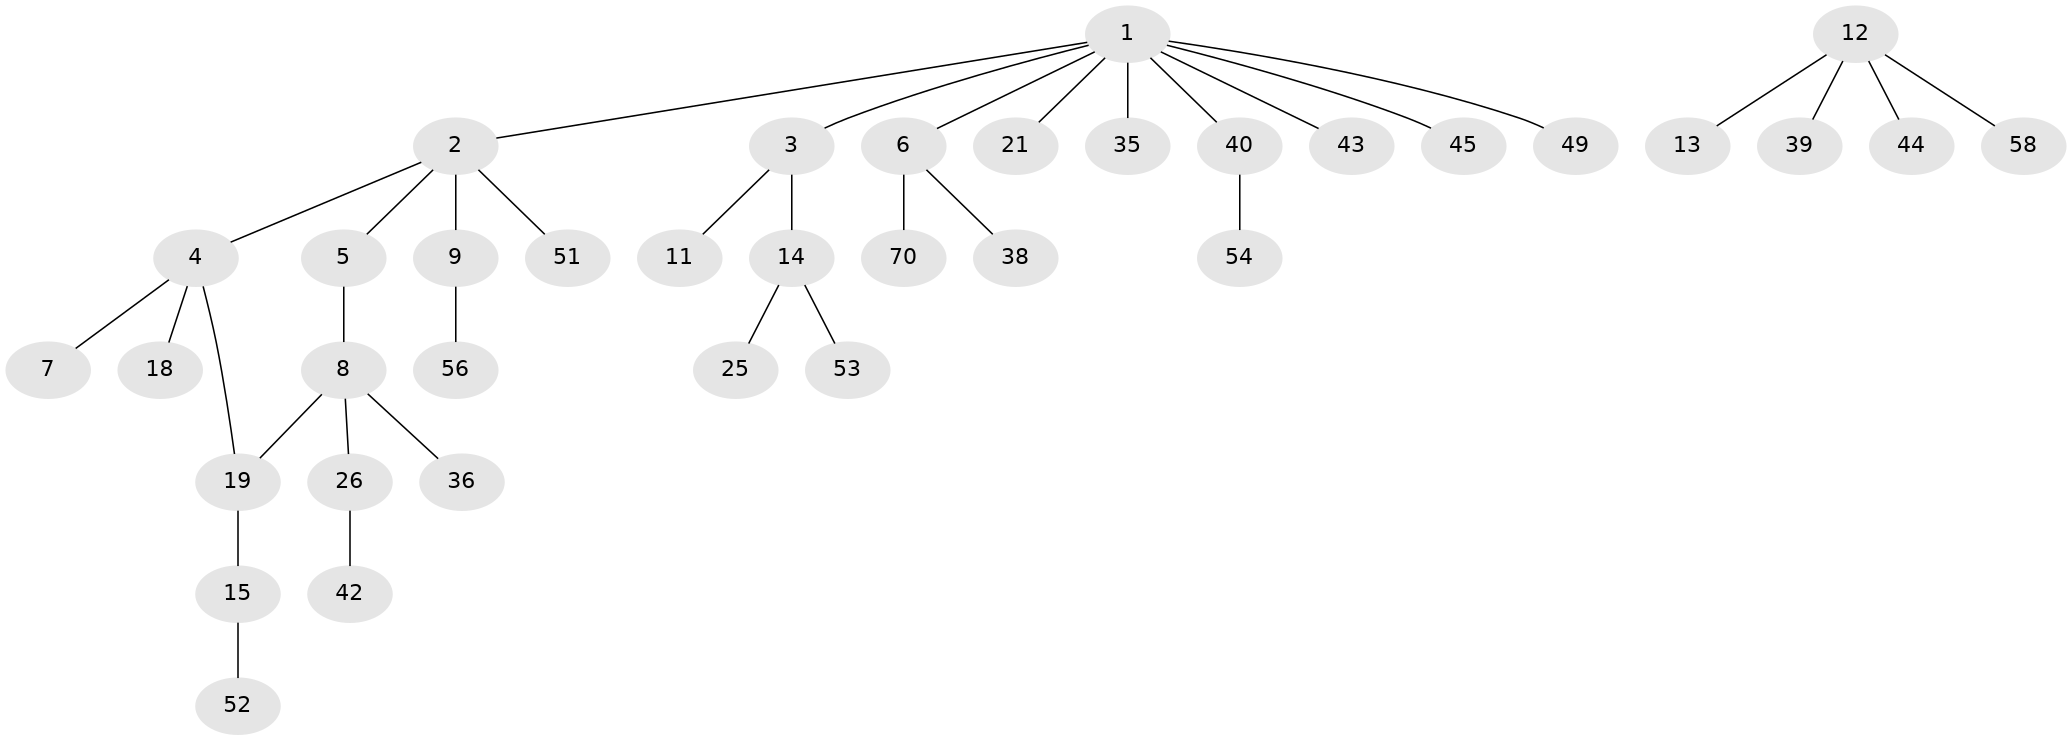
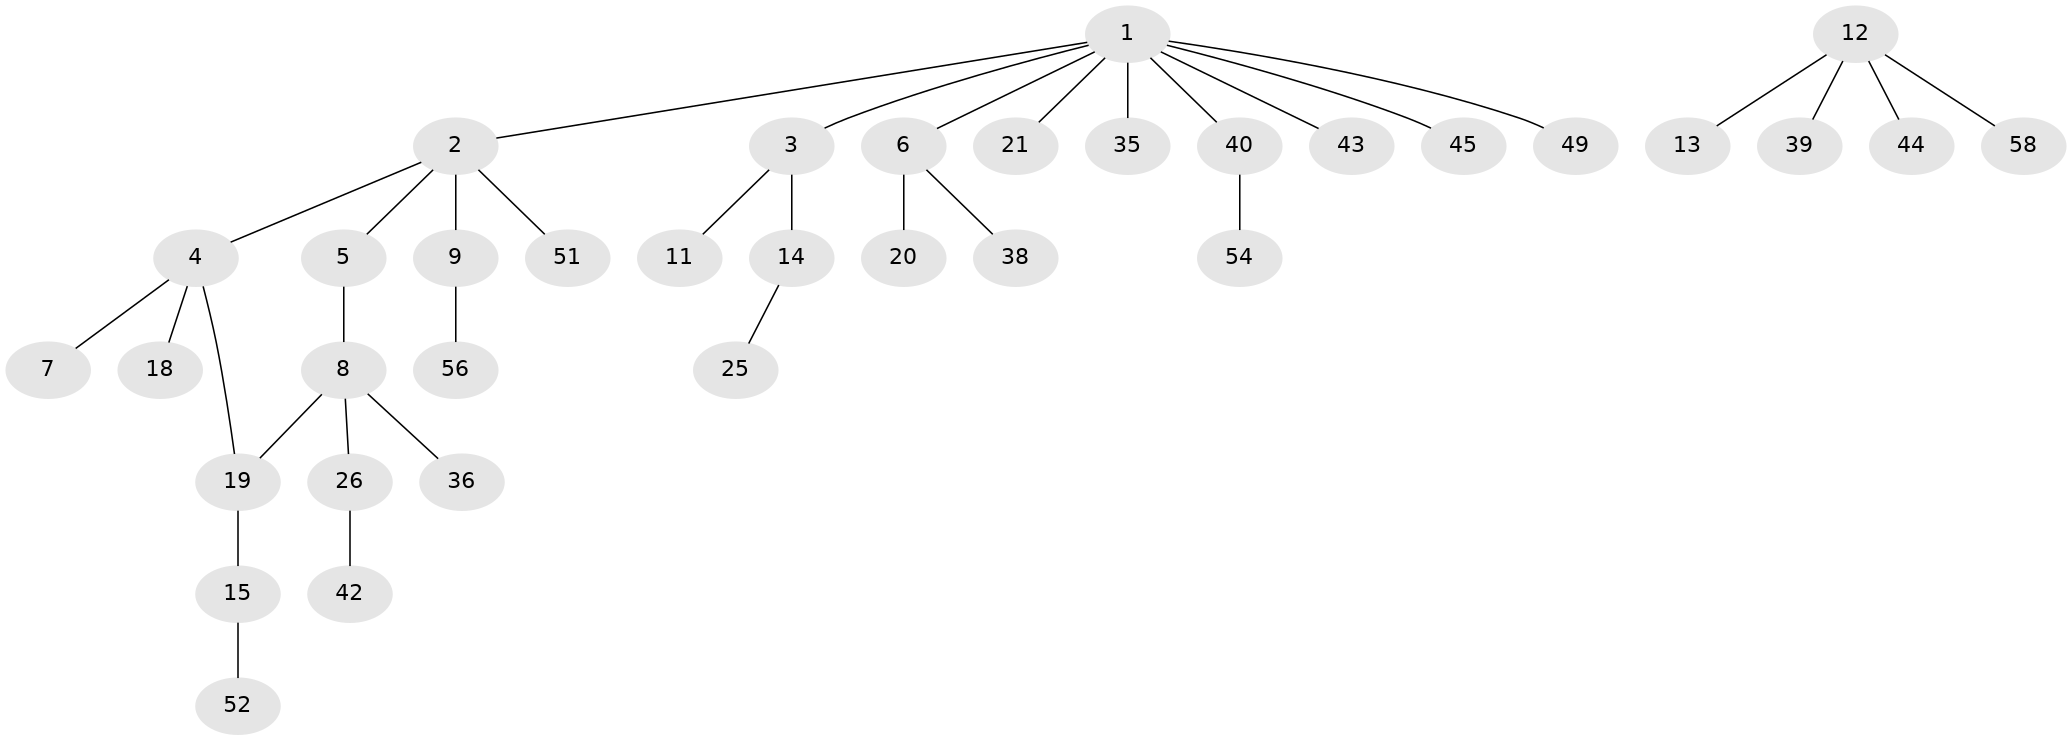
  graph {
    fontname="DejaVu Sans"
    node [color=gray90 fontname="DejaVu Sans" style=filled]
    edge [fontname="DejaVu Sans"]
    1 [super="+27"]
    2 [super="+50"]
    3 [super="+33"]
    6 [super="+16"]
    21 [super="+30"]
    35 [super="+47"]
    40
    43
    45
    49
    4 [super="+10"]
    5 [super="+37"]
    9 [super="+29"]
    51
    11 [super="+24"]
    14 [super="+22"]
-   20 [label=70]
+   20
    38 [super="+57"]
    54 [super="+55"]
    7 [super="+46"]
    18 [super="+32"]
    19 [super="+23"]
    8 [super="+17"]
    56
    25
-   53
    15 [super="+41"]
    52
    26 [super="+48"]
    36
    12 [super="+34"]
    13 [super="+31"]
    39
    44
    58
    42
    1 -- 2
    1 -- 3
    1 -- 6
    1 -- 21
    1 -- 35
    1 -- 40
    1 -- 43
    1 -- 45
    1 -- 49
    2 -- 4
    2 -- 5
    2 -- 9
    2 -- 51
    3 -- 11
    3 -- 14
    6 -- 20
    6 -- 38
    40 -- 54
    4 -- 7
    4 -- 18
    4 -- 19
    5 -- 8
    9 -- 56
    14 -- 25
-   14 -- 53
    19 -- 15
    8 -- 19
    8 -- 26
    8 -- 36
    15 -- 52
    26 -- 42
    12 -- 13
    12 -- 39
    12 -- 44
    12 -- 58
  }
